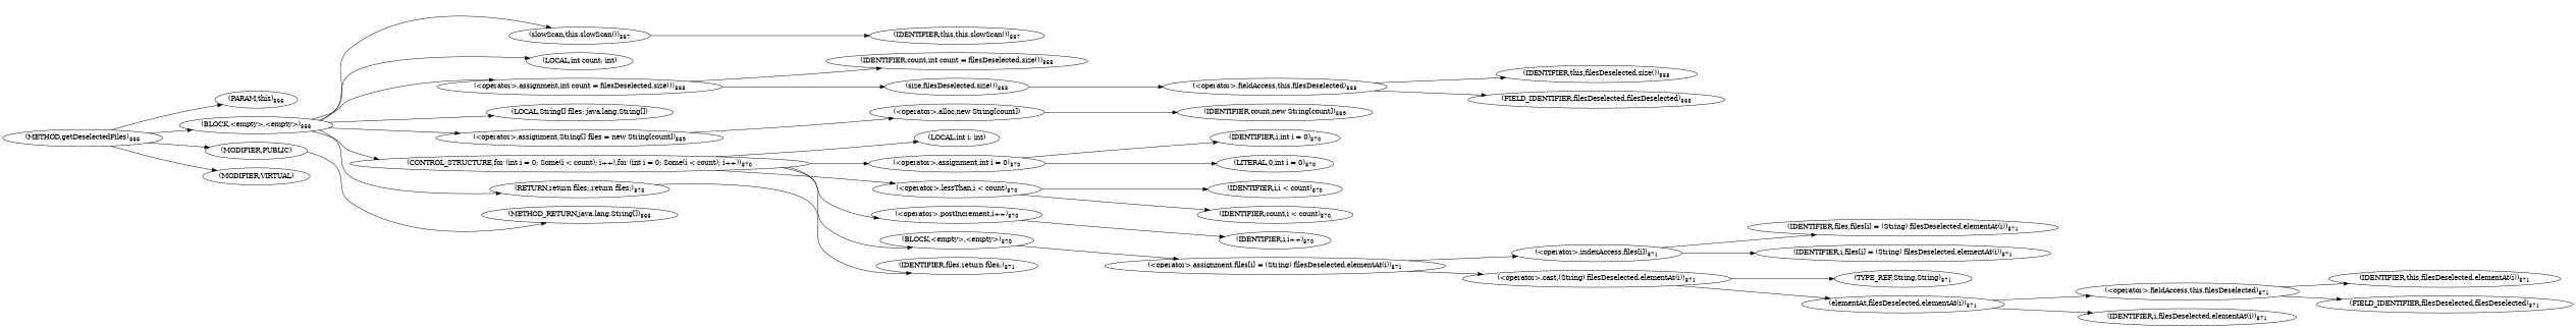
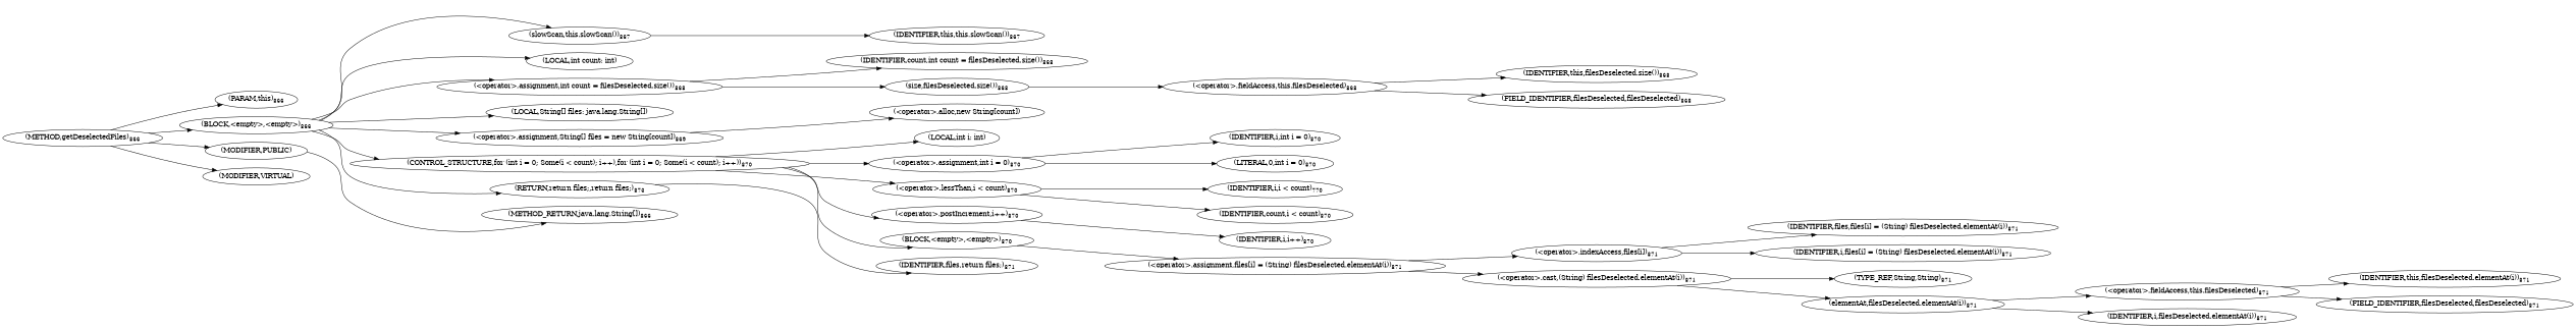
  digraph {
    rankdir=LR
    n1 [label=<(METHOD,getDeselectedFiles)<SUB>866</SUB>>]
    n2 [label=<(PARAM,this)<SUB>866</SUB>>]
    n3 [label=<(BLOCK,&lt;empty&gt;,&lt;empty&gt;)<SUB>866</SUB>>]
    n4 [label=<(MODIFIER,PUBLIC)>]
    n5 [label=<(MODIFIER,VIRTUAL)>]
    n6 [label=<(slowScan,this.slowScan())<SUB>867</SUB>>]
    n7 [label=<(LOCAL,int count: int)>]
    n8 [label=<(&lt;operator&gt;.assignment,int count = filesDeselected.size())<SUB>868</SUB>>]
    n9 [label=<(LOCAL,String[] files: java.lang.String[])>]
    n10 [label=<(&lt;operator&gt;.assignment,String[] files = new String[count])<SUB>869</SUB>>]
    n11 [label=<(CONTROL_STRUCTURE,for (int i = 0; Some(i &lt; count); i++),for (int i = 0; Some(i &lt; count); i++))<SUB>870</SUB>>]
    n12 [label=<(RETURN,return files;,return files;)<SUB>873</SUB>>]
    n13 [label=<(METHOD_RETURN,java.lang.String[])<SUB>866</SUB>>]
    n14 [label=<(IDENTIFIER,this,this.slowScan())<SUB>867</SUB>>]
    n15 [label=<(IDENTIFIER,count,int count = filesDeselected.size())<SUB>868</SUB>>]
    n16 [label=<(size,filesDeselected.size())<SUB>868</SUB>>]
    n17 [label=<(&lt;operator&gt;.alloc,new String[count])>]
    n18 [label=<(LOCAL,int i: int)>]
    n19 [label=<(&lt;operator&gt;.assignment,int i = 0)<SUB>870</SUB>>]
    n20 [label=<(&lt;operator&gt;.lessThan,i &lt; count)<SUB>870</SUB>>]
    n21 [label=<(&lt;operator&gt;.postIncrement,i++)<SUB>870</SUB>>]
    n22 [label=<(BLOCK,&lt;empty&gt;,&lt;empty&gt;)<SUB>870</SUB>>]
    n23 [label=<(IDENTIFIER,files,return files;)<SUB>871</SUB>>]
    n24 [label=<(&lt;operator&gt;.fieldAccess,this.filesDeselected)<SUB>868</SUB>>]
    n25 [label=<(IDENTIFIER,this,filesDeselected.size())<SUB>868</SUB>>]
    n26 [label=<(FIELD_IDENTIFIER,filesDeselected,filesDeselected)<SUB>868</SUB>>]
-   n27 [label=<(IDENTIFIER,count,new String[count])<SUB>869</SUB>>]
    n28 [label=<(IDENTIFIER,i,int i = 0)<SUB>870</SUB>>]
    n29 [label=<(LITERAL,0,int i = 0)<SUB>870</SUB>>]
-   n30 [label=<(IDENTIFIER,i,i &lt; count)<SUB>870</SUB>>]
+   n30 [label=<(IDENTIFIER,i,i &lt; count)<SUB>770</SUB>>]
    n31 [label=<(IDENTIFIER,count,i &lt; count)<SUB>870</SUB>>]
    n32 [label=<(IDENTIFIER,i,i++)<SUB>870</SUB>>]
    n33 [label=<(&lt;operator&gt;.assignment,files[i] = (String) filesDeselected.elementAt(i))<SUB>871</SUB>>]
    n34 [label=<(&lt;operator&gt;.indexAccess,files[i])<SUB>871</SUB>>]
    n35 [label=<(&lt;operator&gt;.cast,(String) filesDeselected.elementAt(i))<SUB>871</SUB>>]
    n36 [label=<(IDENTIFIER,files,files[i] = (String) filesDeselected.elementAt(i))<SUB>871</SUB>>]
    n37 [label=<(IDENTIFIER,i,files[i] = (String) filesDeselected.elementAt(i))<SUB>871</SUB>>]
    n38 [label=<(TYPE_REF,String,String)<SUB>871</SUB>>]
    n39 [label=<(elementAt,filesDeselected.elementAt(i))<SUB>871</SUB>>]
    n40 [label=<(&lt;operator&gt;.fieldAccess,this.filesDeselected)<SUB>871</SUB>>]
    n41 [label=<(IDENTIFIER,i,filesDeselected.elementAt(i))<SUB>871</SUB>>]
    n42 [label=<(IDENTIFIER,this,filesDeselected.elementAt(i))<SUB>871</SUB>>]
    n43 [label=<(FIELD_IDENTIFIER,filesDeselected,filesDeselected)<SUB>871</SUB>>]
    n1 -> n2
    n1 -> n3
    n1 -> n4
    n1 -> n5
    n3 -> n6
    n3 -> n7
    n3 -> n8
    n3 -> n9
    n3 -> n10
    n3 -> n11
    n3 -> n12
    n4 -> n13
    n6 -> n14
    n8 -> n15
    n8 -> n16
    n10 -> n17
    n11 -> n18
    n11 -> n19
    n11 -> n20
    n11 -> n21
    n11 -> n22
    n12 -> n23
    n16 -> n24
-   n17 -> n27
    n19 -> n28
    n19 -> n29
    n20 -> n30
    n20 -> n31
    n21 -> n32
    n22 -> n33
    n24 -> n25
    n24 -> n26
    n33 -> n34
    n33 -> n35
    n34 -> n36
    n34 -> n37
    n35 -> n38
    n35 -> n39
    n39 -> n40
    n39 -> n41
    n40 -> n42
    n40 -> n43
  }
